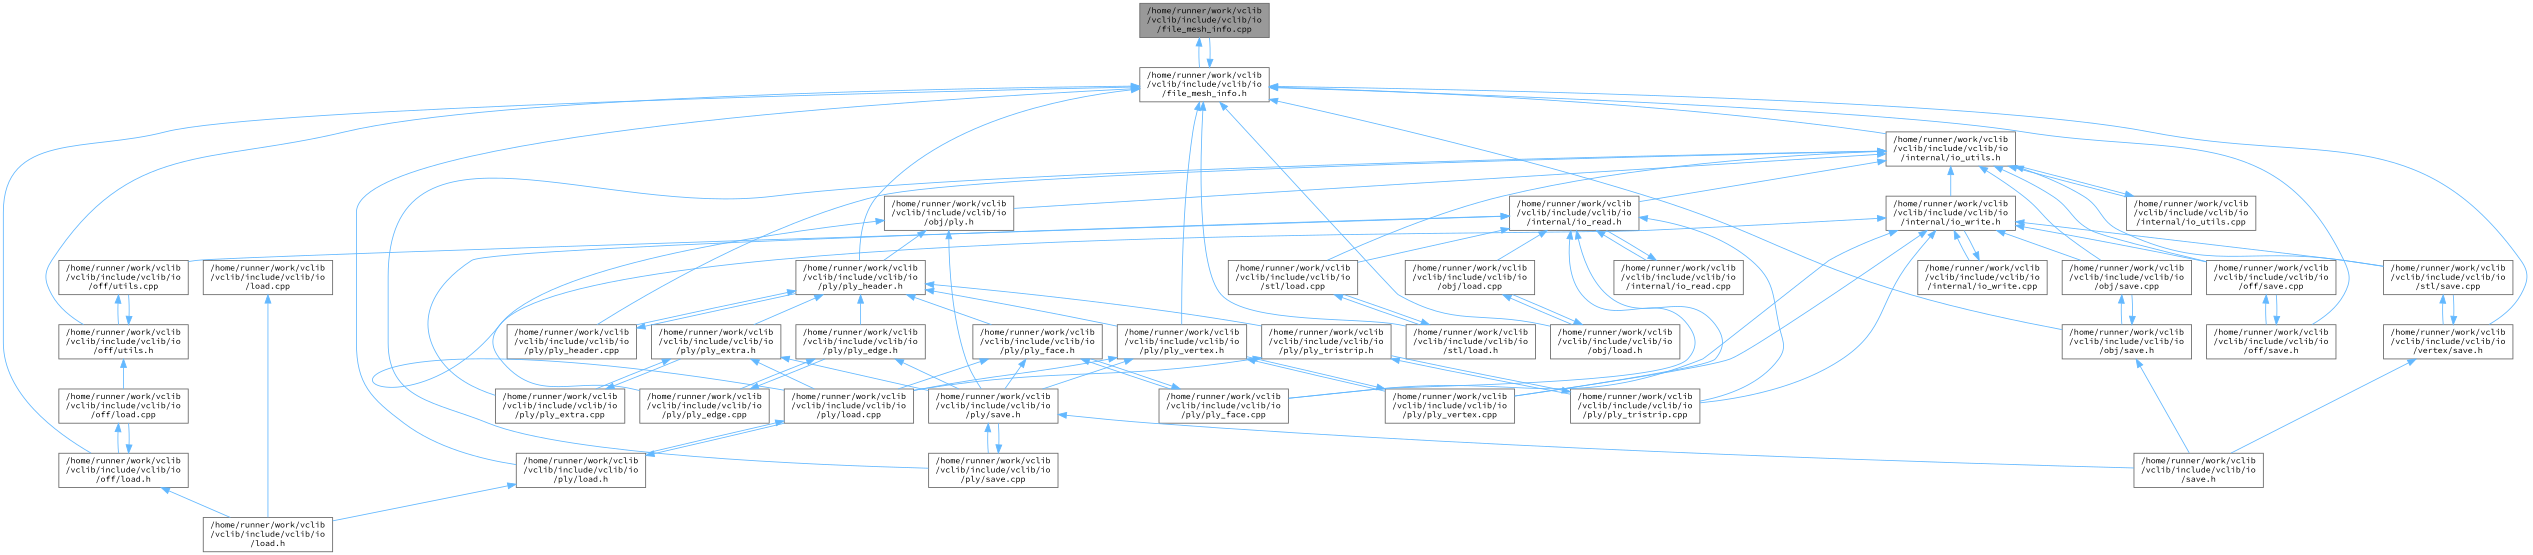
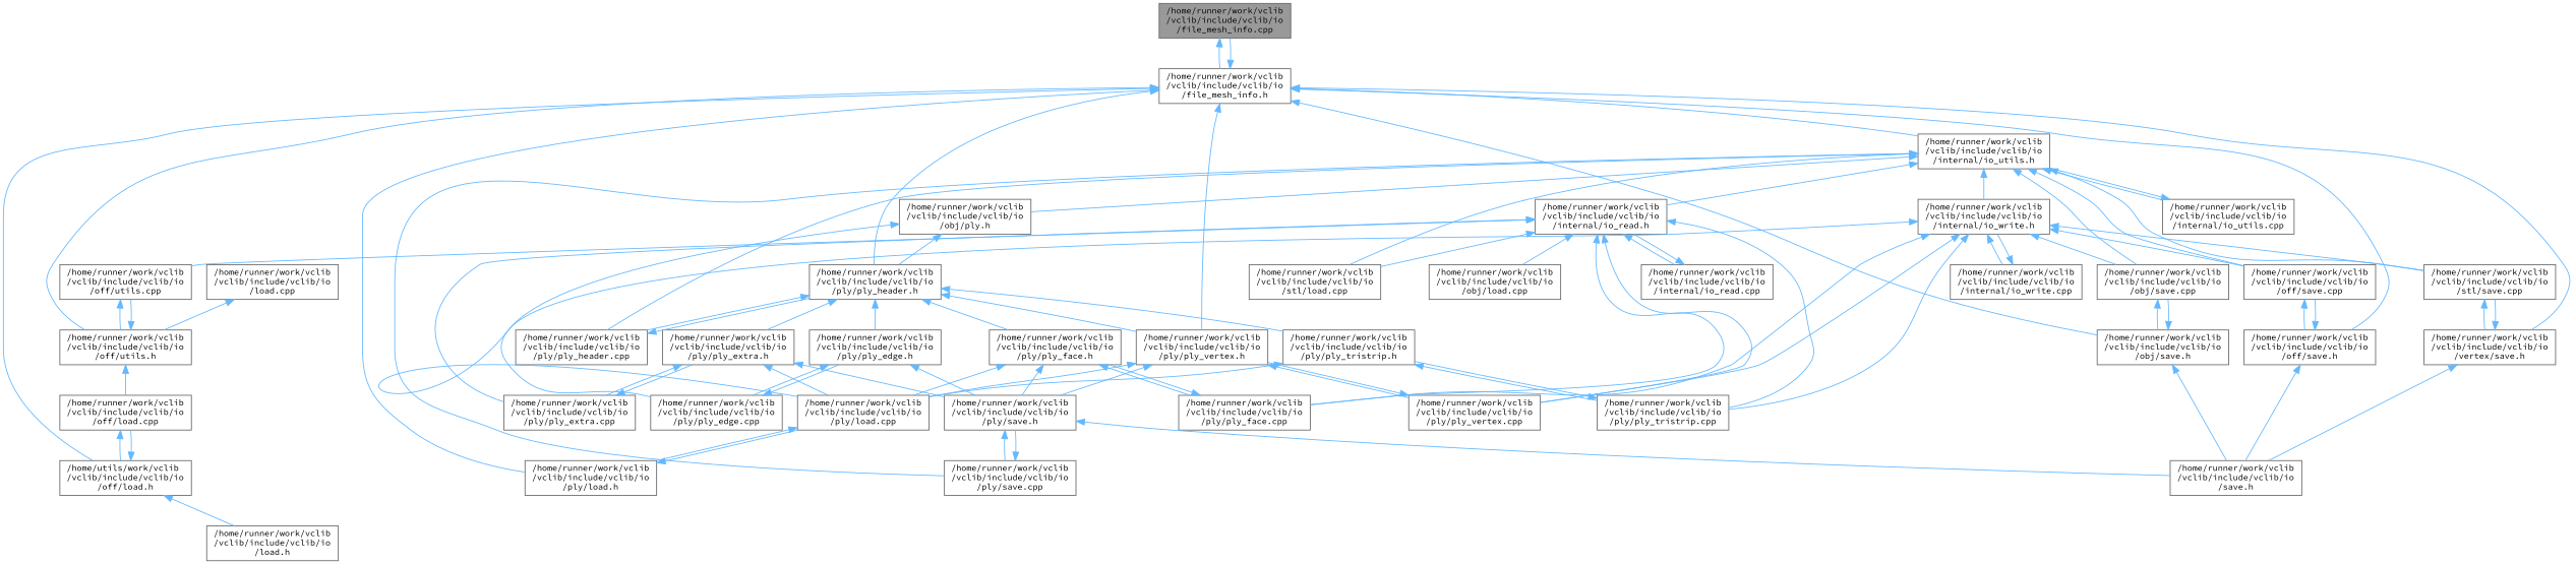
  digraph {
    fontname="Source Code Pro"
    node [color=grey40 fillcolor=white fontname="Source Code Pro" fontsize=10 shape=box style=filled]
    edge [color=steelblue1 dir=back fontname="Source Code Pro" fontsize=10 labelfontname=Helvetica labelfontsize=10 style=solid]
    n1 [color=gray40 fillcolor=grey60 fontcolor=black height=0.2 label="/home/runner/work/vclib\l/vclib/include/vclib/io\l/file_mesh_info.cpp" width=0.4]
    n2 [height=0.2 label="/home/runner/work/vclib\l/vclib/include/vclib/io\l/file_mesh_info.h" width=0.4]
    n3 [height=0.2 label="/home/runner/work/vclib\l/vclib/include/vclib/io\l/internal/io_utils.h" width=0.4]
-   n4 [height=0.2 label="/home/runner/work/vclib\l/vclib/include/vclib/io\l/obj/load.h" width=0.4]
    n5 [height=0.2 label="/home/runner/work/vclib\l/vclib/include/vclib/io\l/off/utils.h" width=0.4]
-   n6 [height=0.2 label="/home/runner/work/vclib\l/vclib/include/vclib/io\l/off/load.h" width=0.4]
+   n6 [height=0.2 label="/home/utils/work/vclib\l/vclib/include/vclib/io\l/off/load.h" width=0.4]
    n7 [height=0.2 label="/home/runner/work/vclib\l/vclib/include/vclib/io\l/ply/load.h" width=0.4]
    n8 [height=0.2 label="/home/runner/work/vclib\l/vclib/include/vclib/io\l/ply/ply_vertex.h" width=0.4]
-   n9 [height=0.2 label="/home/runner/work/vclib\l/vclib/include/vclib/io\l/stl/load.h" width=0.4]
    n10 [height=0.2 label="/home/runner/work/vclib\l/vclib/include/vclib/io\l/obj/save.h" width=0.4]
    n11 [height=0.2 label="/home/runner/work/vclib\l/vclib/include/vclib/io\l/off/save.h" width=0.4]
    n12 [height=0.2 label="/home/runner/work/vclib\l/vclib/include/vclib/io\l/vertex/save.h" width=0.4]
    n13 [height=0.2 label="/home/runner/work/vclib\l/vclib/include/vclib/io\l/ply/ply_header.h" width=0.4]
    n14 [height=0.2 label="/home/runner/work/vclib\l/vclib/include/vclib/io\l/internal/io_read.h" width=0.4]
    n15 [height=0.2 label="/home/runner/work/vclib\l/vclib/include/vclib/io\l/ply/save.cpp" width=0.4]
    n16 [height=0.2 label="/home/runner/work/vclib\l/vclib/include/vclib/io\l/stl/load.cpp" width=0.4]
    n17 [height=0.2 label="/home/runner/work/vclib\l/vclib/include/vclib/io\l/internal/io_utils.cpp" width=0.4]
    n18 [height=0.2 label="/home/runner/work/vclib\l/vclib/include/vclib/io\l/internal/io_write.h" width=0.4]
    n19 [height=0.2 label="/home/runner/work/vclib\l/vclib/include/vclib/io\l/obj/save.cpp" width=0.4]
    n20 [height=0.2 label="/home/runner/work/vclib\l/vclib/include/vclib/io\l/off/save.cpp" width=0.4]
    n21 [height=0.2 label="/home/runner/work/vclib\l/vclib/include/vclib/io\l/stl/save.cpp" width=0.4]
    n22 [height=0.2 label="/home/runner/work/vclib\l/vclib/include/vclib/io\l/obj/ply.h" width=0.4]
    n23 [height=0.2 label="/home/runner/work/vclib\l/vclib/include/vclib/io\l/ply/ply_header.cpp" width=0.4]
    n24 [height=0.2 label="/home/runner/work/vclib\l/vclib/include/vclib/io\l/obj/load.cpp" width=0.4]
    n25 [height=0.2 label="/home/runner/work/vclib\l/vclib/include/vclib/io\l/off/utils.cpp" width=0.4]
    n26 [height=0.2 label="/home/runner/work/vclib\l/vclib/include/vclib/io\l/off/load.cpp" width=0.4]
    n27 [height=0.2 label="/home/runner/work/vclib\l/vclib/include/vclib/io\l/load.h" width=0.4]
    n28 [height=0.2 label="/home/runner/work/vclib\l/vclib/include/vclib/io\l/ply/load.cpp" width=0.4]
    n29 [height=0.2 label="/home/runner/work/vclib\l/vclib/include/vclib/io\l/ply/ply_vertex.cpp" width=0.4]
    n30 [height=0.2 label="/home/runner/work/vclib\l/vclib/include/vclib/io\l/ply/save.h" width=0.4]
    n31 [height=0.2 label="/home/runner/work/vclib\l/vclib/include/vclib/io\l/save.h" width=0.4]
    n32 [height=0.2 label="/home/runner/work/vclib\l/vclib/include/vclib/io\l/ply/ply_extra.h" width=0.4]
    n33 [height=0.2 label="/home/runner/work/vclib\l/vclib/include/vclib/io\l/ply/ply_face.h" width=0.4]
    n34 [height=0.2 label="/home/runner/work/vclib\l/vclib/include/vclib/io\l/ply/ply_tristrip.h" width=0.4]
    n35 [height=0.2 label="/home/runner/work/vclib\l/vclib/include/vclib/io\l/ply/ply_edge.h" width=0.4]
    n36 [height=0.2 label="/home/runner/work/vclib\l/vclib/include/vclib/io\l/internal/io_read.cpp" width=0.4]
    n37 [height=0.2 label="/home/runner/work/vclib\l/vclib/include/vclib/io\l/ply/ply_extra.cpp" width=0.4]
    n38 [height=0.2 label="/home/runner/work/vclib\l/vclib/include/vclib/io\l/ply/ply_face.cpp" width=0.4]
    n39 [height=0.2 label="/home/runner/work/vclib\l/vclib/include/vclib/io\l/ply/ply_tristrip.cpp" width=0.4]
    n40 [height=0.2 label="/home/runner/work/vclib\l/vclib/include/vclib/io\l/internal/io_write.cpp" width=0.4]
    n41 [height=0.2 label="/home/runner/work/vclib\l/vclib/include/vclib/io\l/ply/ply_edge.cpp" width=0.4]
    n42 [height=0.2 label="/home/runner/work/vclib\l/vclib/include/vclib/io\l/load.cpp" width=0.4]
    n1 -> n2
    n2 -> n1
    n2 -> n3
-   n2 -> n4
    n2 -> n5
    n2 -> n6
    n2 -> n7
    n2 -> n8
-   n2 -> n9
    n2 -> n10
    n2 -> n11
    n2 -> n12
    n2 -> n13
    n3 -> n14
    n3 -> n15
    n3 -> n16
    n3 -> n17
    n3 -> n18
    n3 -> n19
    n3 -> n20
    n3 -> n21
    n3 -> n22
    n3 -> n23
-   n4 -> n24
    n5 -> n25
    n5 -> n26
    n6 -> n26
    n6 -> n27
-   n7 -> n27
    n7 -> n28
    n8 -> n28
    n8 -> n29
    n8 -> n30
-   n9 -> n16
    n10 -> n19
    n10 -> n31
    n11 -> n20
+   n11 -> n31
    n12 -> n21
    n12 -> n31
    n13 -> n8
    n13 -> n23
    n13 -> n32
    n13 -> n33
    n13 -> n34
    n13 -> n35
    n14 -> n16
    n14 -> n24
    n14 -> n25
    n14 -> n29
    n14 -> n36
    n14 -> n37
    n14 -> n38
    n14 -> n39
    n15 -> n30
-   n16 -> n9
    n17 -> n3
    n18 -> n19
    n18 -> n20
    n18 -> n21
    n18 -> n29
    n18 -> n38
    n18 -> n39
    n18 -> n40
    n18 -> n41
    n19 -> n10
    n20 -> n11
    n21 -> n12
    n22 -> n13
    n22 -> n28
-   n22 -> n30
    n23 -> n13
-   n24 -> n4
    n25 -> n5
    n26 -> n6
    n28 -> n7
    n29 -> n8
    n30 -> n15
    n30 -> n31
    n32 -> n28
    n32 -> n30
    n32 -> n37
    n33 -> n28
    n33 -> n30
    n33 -> n38
    n34 -> n28
    n34 -> n39
    n35 -> n30
    n35 -> n41
    n36 -> n14
    n37 -> n32
    n38 -> n33
    n39 -> n34
    n40 -> n18
    n41 -> n35
-   n42 -> n27
+   n42 -> n5
  }
